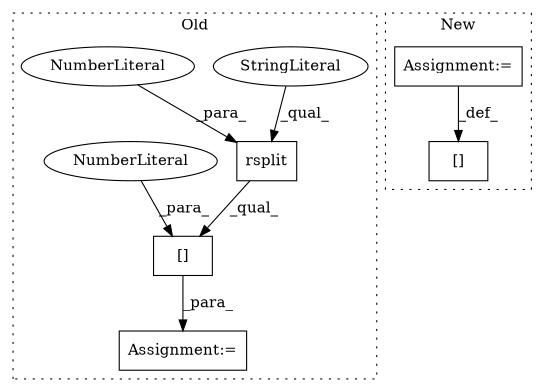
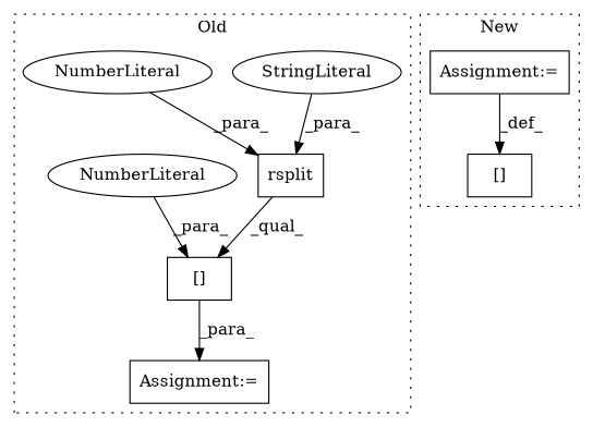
  digraph {
    node [a=7 l=1 shape=box]
    n1 [a=32 l="7,1" label=rsplit s="1960,1972"]
    n2 [a=45 l=3 label=StringLiteral s=1967 shape=ellipse]
    n3 [label="Assignment:=" s=1932]
    n4 [a=34 label=NumberLiteral s=1971 shape=ellipse]
    n5 [a=2 l="41,1" label="[]" s="1933,1975"]
    n6 [a=34 label=NumberLiteral s=1974 shape=ellipse]
    n7 [a=2 l="21,1" label="[]" s="2106,2140"]
    n8 [label="Assignment:=" s=2141]
    subgraph cluster_1 {
      label=Old
      style=dotted
      n1
      n2
      n3
      n4
      n5
      n6
    }
    subgraph cluster_2 {
      label=New
      style=dotted
      n7
      n8
    }
    n1 -> n5 [label=_qual_]
-   n2 -> n1 [label=_qual_]
+   n2 -> n1 [label=_para_]
    n4 -> n1 [label=_para_]
    n5 -> n3 [label=_para_]
    n6 -> n5 [label=_para_]
    n8 -> n7 [label=_def_]
  }
